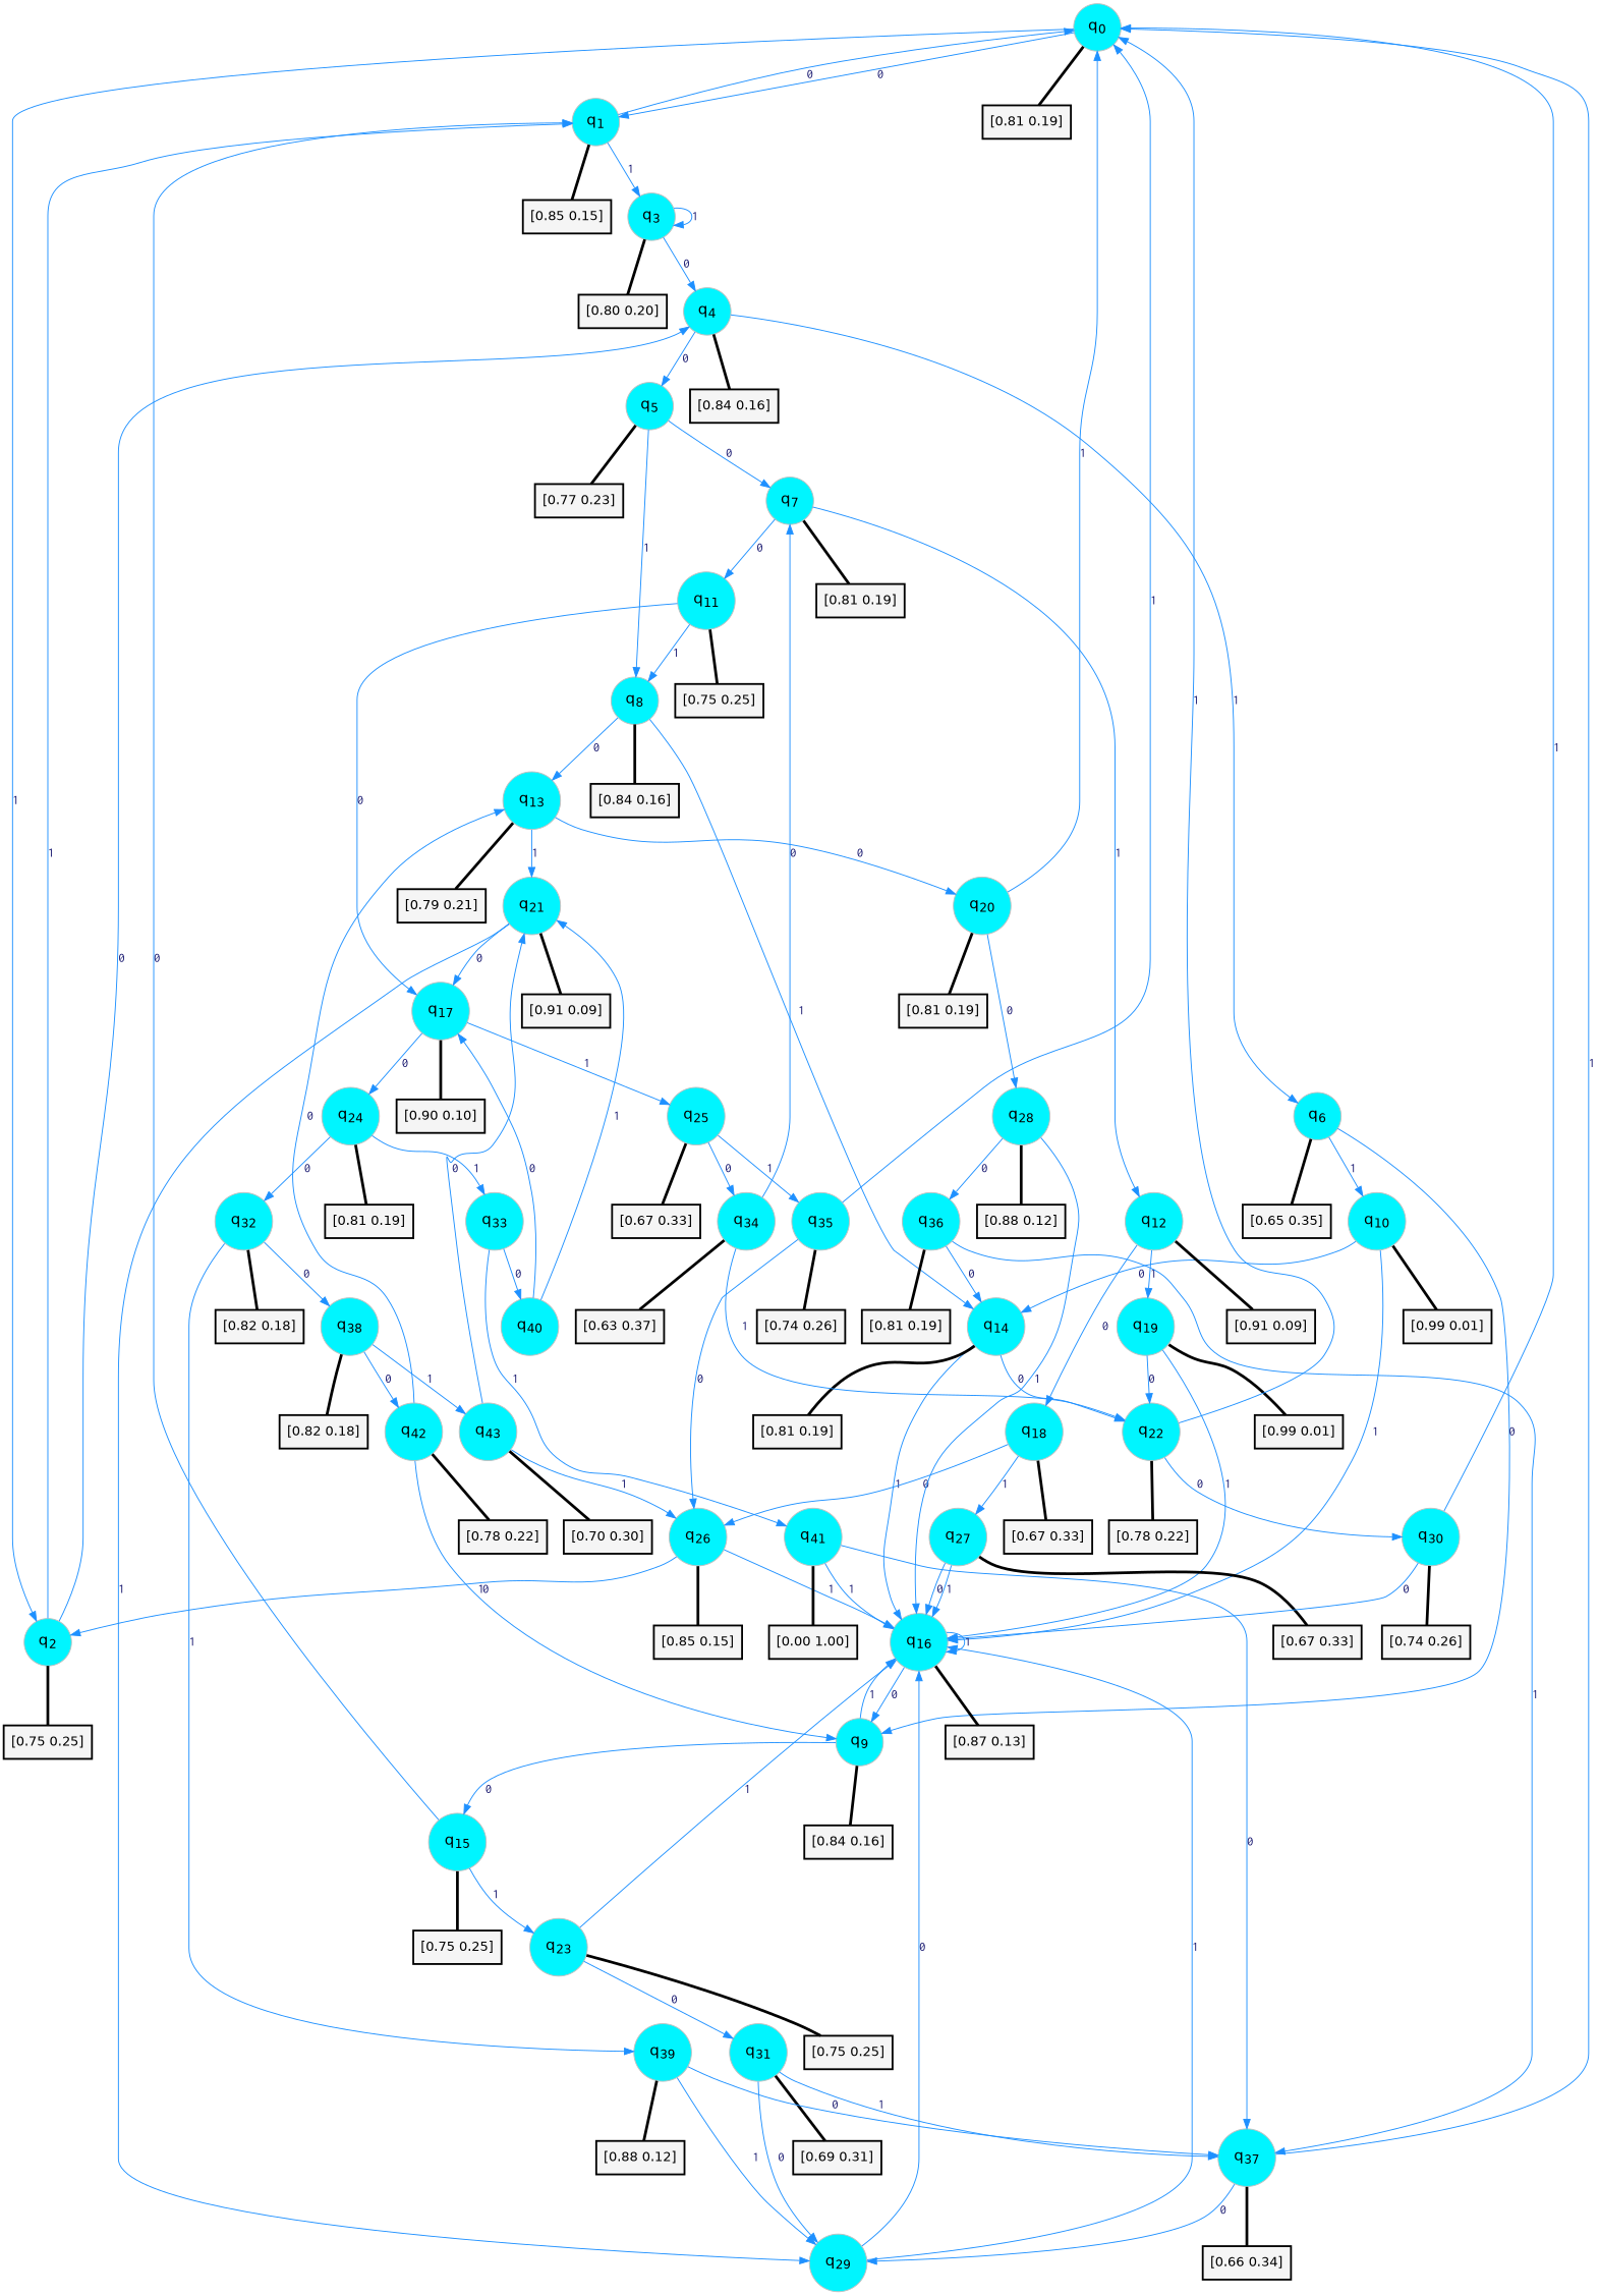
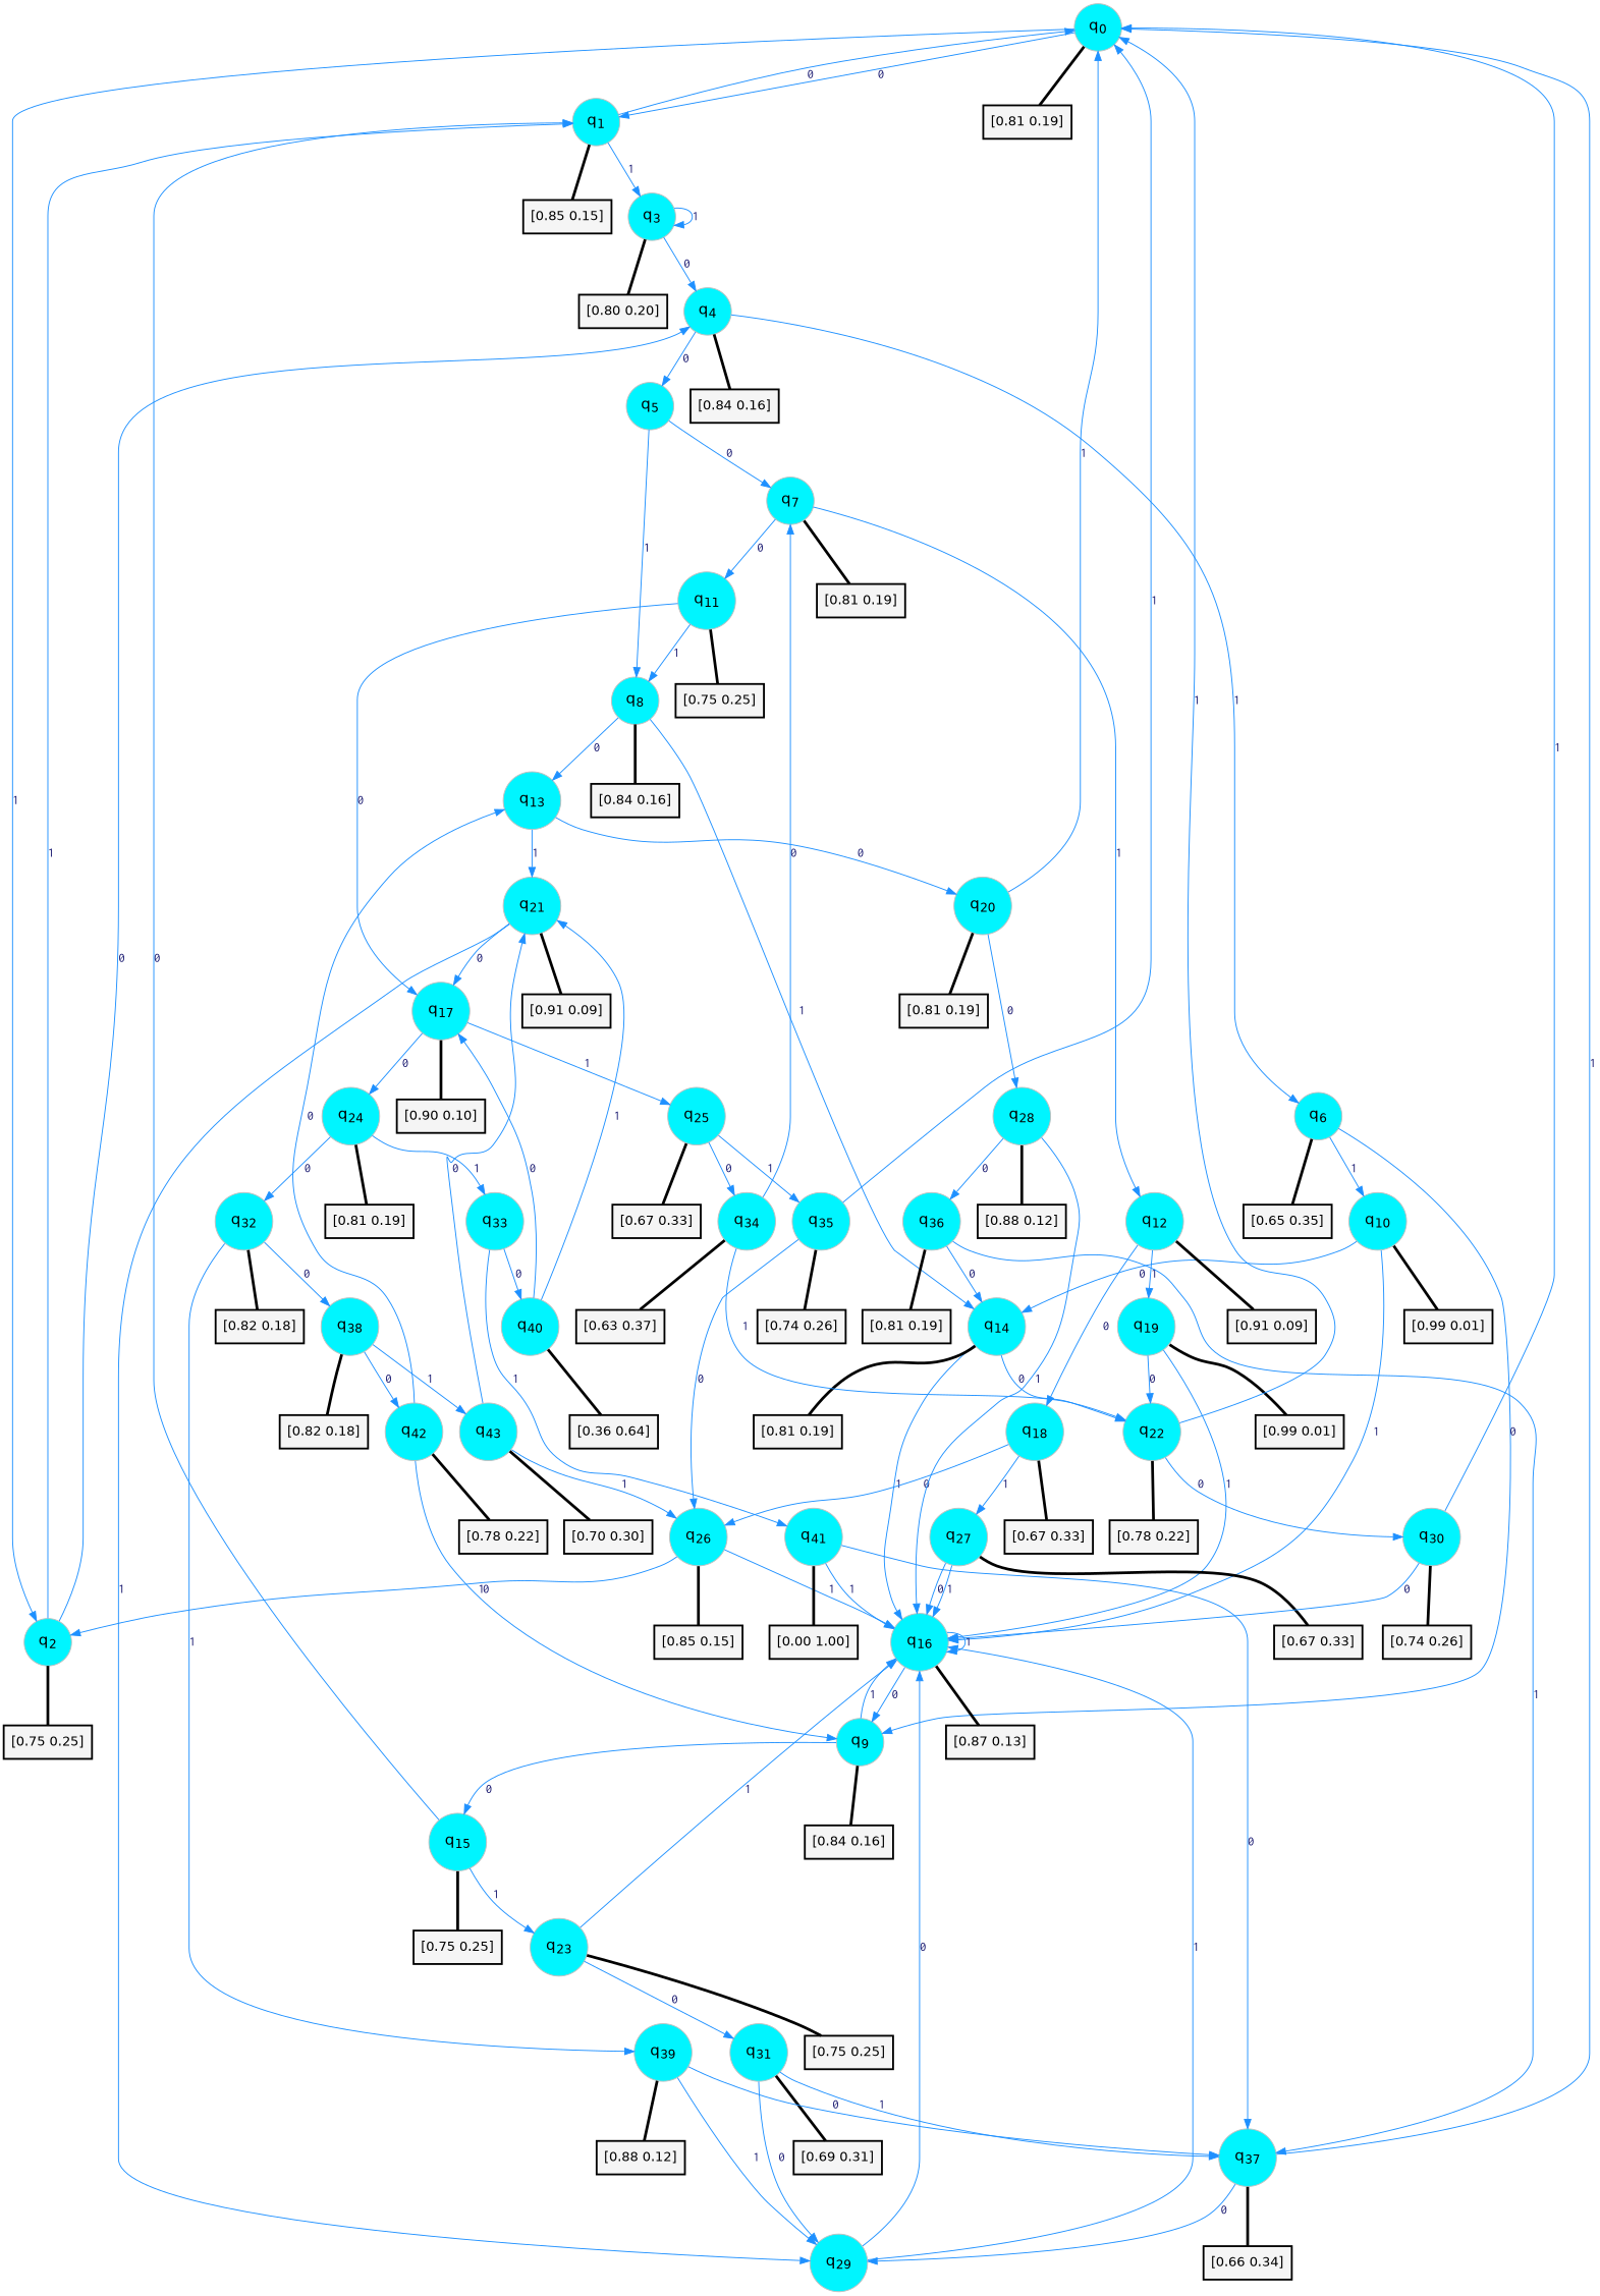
  digraph {
    rankdir=TD
    node [color=gray fillcolor=turquoise1 fontcolor=black fontname=Helvetica fontsize=16 fontweight=bold shape=circle style=filled]
    edge [arrowsize=1 color=dodgerblue1 fontcolor=midnightblue fontname=courier fontweight=bold penwidth=1 style=solid weight=20]
    n1 [label=<q<SUB>0</SUB>>]
    n2 [label=<q<SUB>1</SUB>>]
    n3 [label=<q<SUB>2</SUB>>]
    n4 [color=black fillcolor=whitesmoke fontsize=14 label="[0.81 0.19]" penwidth=2 shape=box]
    n5 [label=<q<SUB>3</SUB>>]
    n6 [color=black fillcolor=whitesmoke fontsize=14 label="[0.85 0.15]" penwidth=2 shape=box]
    n7 [label=<q<SUB>4</SUB>>]
    n8 [color=black fillcolor=whitesmoke fontsize=14 label="[0.75 0.25]" penwidth=2 shape=box]
    n9 [color=black fillcolor=whitesmoke fontsize=14 label="[0.80 0.20]" penwidth=2 shape=box]
    n10 [label=<q<SUB>5</SUB>>]
    n11 [label=<q<SUB>6</SUB>>]
    n12 [color=black fillcolor=whitesmoke fontsize=14 label="[0.84 0.16]" penwidth=2 shape=box]
    n13 [label=<q<SUB>7</SUB>>]
    n14 [label=<q<SUB>8</SUB>>]
-   n15 [color=black fillcolor=whitesmoke fontsize=14 label="[0.77 0.23]" penwidth=2 shape=box]
    n16 [label=<q<SUB>9</SUB>>]
    n17 [label=<q<SUB>10</SUB>>]
    n18 [color=black fillcolor=whitesmoke fontsize=14 label="[0.65 0.35]" penwidth=2 shape=box]
    n19 [label=<q<SUB>11</SUB>>]
    n20 [label=<q<SUB>12</SUB>>]
    n21 [color=black fillcolor=whitesmoke fontsize=14 label="[0.81 0.19]" penwidth=2 shape=box]
    n22 [label=<q<SUB>13</SUB>>]
    n23 [label=<q<SUB>14</SUB>>]
    n24 [color=black fillcolor=whitesmoke fontsize=14 label="[0.84 0.16]" penwidth=2 shape=box]
    n25 [label=<q<SUB>15</SUB>>]
    n26 [label=<q<SUB>16</SUB>>]
    n27 [color=black fillcolor=whitesmoke fontsize=14 label="[0.84 0.16]" penwidth=2 shape=box]
    n28 [color=black fillcolor=whitesmoke fontsize=14 label="[0.99 0.01]" penwidth=2 shape=box]
    n29 [label=<q<SUB>17</SUB>>]
    n30 [color=black fillcolor=whitesmoke fontsize=14 label="[0.75 0.25]" penwidth=2 shape=box]
    n31 [label=<q<SUB>18</SUB>>]
    n32 [label=<q<SUB>19</SUB>>]
    n33 [color=black fillcolor=whitesmoke fontsize=14 label="[0.91 0.09]" penwidth=2 shape=box]
    n34 [label=<q<SUB>20</SUB>>]
    n35 [label=<q<SUB>21</SUB>>]
-   n36 [color=black fillcolor=whitesmoke fontsize=14 label="[0.79 0.21]" penwidth=2 shape=box]
    n37 [label=<q<SUB>22</SUB>>]
    n38 [color=black fillcolor=whitesmoke fontsize=14 label="[0.81 0.19]" penwidth=2 shape=box]
    n39 [label=<q<SUB>23</SUB>>]
    n40 [color=black fillcolor=whitesmoke fontsize=14 label="[0.75 0.25]" penwidth=2 shape=box]
    n41 [color=black fillcolor=whitesmoke fontsize=14 label="[0.87 0.13]" penwidth=2 shape=box]
    n42 [label=<q<SUB>24</SUB>>]
    n43 [label=<q<SUB>25</SUB>>]
    n44 [color=black fillcolor=whitesmoke fontsize=14 label="[0.90 0.10]" penwidth=2 shape=box]
    n45 [label=<q<SUB>26</SUB>>]
    n46 [label=<q<SUB>27</SUB>>]
    n47 [color=black fillcolor=whitesmoke fontsize=14 label="[0.67 0.33]" penwidth=2 shape=box]
    n48 [color=black fillcolor=whitesmoke fontsize=14 label="[0.99 0.01]" penwidth=2 shape=box]
    n49 [label=<q<SUB>28</SUB>>]
    n50 [color=black fillcolor=whitesmoke fontsize=14 label="[0.81 0.19]" penwidth=2 shape=box]
    n51 [label=<q<SUB>29</SUB>>]
    n52 [color=black fillcolor=whitesmoke fontsize=14 label="[0.91 0.09]" penwidth=2 shape=box]
    n53 [label=<q<SUB>30</SUB>>]
    n54 [color=black fillcolor=whitesmoke fontsize=14 label="[0.78 0.22]" penwidth=2 shape=box]
    n55 [label=<q<SUB>31</SUB>>]
    n56 [color=black fillcolor=whitesmoke fontsize=14 label="[0.75 0.25]" penwidth=2 shape=box]
    n57 [label=<q<SUB>32</SUB>>]
    n58 [label=<q<SUB>33</SUB>>]
    n59 [color=black fillcolor=whitesmoke fontsize=14 label="[0.81 0.19]" penwidth=2 shape=box]
    n60 [label=<q<SUB>34</SUB>>]
    n61 [label=<q<SUB>35</SUB>>]
    n62 [color=black fillcolor=whitesmoke fontsize=14 label="[0.67 0.33]" penwidth=2 shape=box]
    n63 [color=black fillcolor=whitesmoke fontsize=14 label="[0.85 0.15]" penwidth=2 shape=box]
    n64 [color=black fillcolor=whitesmoke fontsize=14 label="[0.67 0.33]" penwidth=2 shape=box]
    n65 [label=<q<SUB>36</SUB>>]
    n66 [color=black fillcolor=whitesmoke fontsize=14 label="[0.88 0.12]" penwidth=2 shape=box]
    n67 [color=black fillcolor=whitesmoke fontsize=14 label="[0.74 0.26]" penwidth=2 shape=box]
    n68 [label=<q<SUB>37</SUB>>]
    n69 [color=black fillcolor=whitesmoke fontsize=14 label="[0.69 0.31]" penwidth=2 shape=box]
    n70 [label=<q<SUB>38</SUB>>]
    n71 [label=<q<SUB>39</SUB>>]
    n72 [color=black fillcolor=whitesmoke fontsize=14 label="[0.82 0.18]" penwidth=2 shape=box]
    n73 [label=<q<SUB>40</SUB>>]
    n74 [label=<q<SUB>41</SUB>>]
    n75 [color=black fillcolor=whitesmoke fontsize=14 label="[0.63 0.37]" penwidth=2 shape=box]
    n76 [color=black fillcolor=whitesmoke fontsize=14 label="[0.74 0.26]" penwidth=2 shape=box]
    n77 [color=black fillcolor=whitesmoke fontsize=14 label="[0.81 0.19]" penwidth=2 shape=box]
    n78 [color=black fillcolor=whitesmoke fontsize=14 label="[0.66 0.34]" penwidth=2 shape=box]
    n79 [label=<q<SUB>42</SUB>>]
    n80 [label=<q<SUB>43</SUB>>]
    n81 [color=black fillcolor=whitesmoke fontsize=14 label="[0.82 0.18]" penwidth=2 shape=box]
    n82 [color=black fillcolor=whitesmoke fontsize=14 label="[0.88 0.12]" penwidth=2 shape=box]
+   n83 [color=black fillcolor=whitesmoke fontsize=14 label="[0.36 0.64]" penwidth=2 shape=box]
    n84 [color=black fillcolor=whitesmoke fontsize=14 label="[0.00 1.00]" penwidth=2 shape=box]
    n85 [color=black fillcolor=whitesmoke fontsize=14 label="[0.78 0.22]" penwidth=2 shape=box]
    n86 [color=black fillcolor=whitesmoke fontsize=14 label="[0.70 0.30]" penwidth=2 shape=box]
    n1 -> n2 [label=0]
    n1 -> n3 [label=1]
    n1 -> n4 [arrowhead=none color=black penwidth=3]
    n2 -> n1 [label=0]
    n2 -> n5 [label=1]
    n2 -> n6 [arrowhead=none color=black penwidth=3]
    n3 -> n2 [label=1]
    n3 -> n7 [label=0]
    n3 -> n8 [arrowhead=none color=black penwidth=3]
    n5 -> n5 [label=1]
    n5 -> n7 [label=0]
    n5 -> n9 [arrowhead=none color=black penwidth=3]
    n7 -> n10 [label=0]
    n7 -> n11 [label=1]
    n7 -> n12 [arrowhead=none color=black penwidth=3]
    n10 -> n13 [label=0]
    n10 -> n14 [label=1]
-   n10 -> n15 [arrowhead=none color=black penwidth=3]
    n11 -> n16 [label=0]
    n11 -> n17 [label=1]
    n11 -> n18 [arrowhead=none color=black penwidth=3]
    n13 -> n19 [label=0]
    n13 -> n20 [label=1]
    n13 -> n21 [arrowhead=none color=black penwidth=3]
    n14 -> n22 [label=0]
    n14 -> n23 [label=1]
    n14 -> n24 [arrowhead=none color=black penwidth=3]
    n16 -> n25 [label=0]
    n16 -> n26 [label=1]
    n16 -> n27 [arrowhead=none color=black penwidth=3]
    n17 -> n23 [label=0]
    n17 -> n26 [label=1]
    n17 -> n28 [arrowhead=none color=black penwidth=3]
    n19 -> n14 [label=1]
    n19 -> n29 [label=0]
    n19 -> n30 [arrowhead=none color=black penwidth=3]
    n20 -> n31 [label=0]
    n20 -> n32 [label=1]
    n20 -> n33 [arrowhead=none color=black penwidth=3]
    n22 -> n34 [label=0]
    n22 -> n35 [label=1]
-   n22 -> n36 [arrowhead=none color=black penwidth=3]
    n23 -> n26 [label=1]
    n23 -> n37 [label=0]
    n23 -> n38 [arrowhead=none color=black penwidth=3]
    n25 -> n2 [label=0]
    n25 -> n39 [label=1]
    n25 -> n40 [arrowhead=none color=black penwidth=3]
    n26 -> n16 [label=0]
    n26 -> n26 [label=1]
    n26 -> n41 [arrowhead=none color=black penwidth=3]
    n29 -> n42 [label=0]
    n29 -> n43 [label=1]
    n29 -> n44 [arrowhead=none color=black penwidth=3]
    n31 -> n45 [label=0]
    n31 -> n46 [label=1]
    n31 -> n47 [arrowhead=none color=black penwidth=3]
    n32 -> n26 [label=1]
    n32 -> n37 [label=0]
    n32 -> n48 [arrowhead=none color=black penwidth=3]
    n34 -> n1 [label=1]
    n34 -> n49 [label=0]
    n34 -> n50 [arrowhead=none color=black penwidth=3]
    n35 -> n29 [label=0]
    n35 -> n51 [label=1]
    n35 -> n52 [arrowhead=none color=black penwidth=3]
    n37 -> n1 [label=1]
    n37 -> n53 [label=0]
    n37 -> n54 [arrowhead=none color=black penwidth=3]
    n39 -> n26 [label=1]
    n39 -> n55 [label=0]
    n39 -> n56 [arrowhead=none color=black penwidth=3]
    n42 -> n57 [label=0]
    n42 -> n58 [label=1]
    n42 -> n59 [arrowhead=none color=black penwidth=3]
    n43 -> n60 [label=0]
    n43 -> n61 [label=1]
    n43 -> n62 [arrowhead=none color=black penwidth=3]
    n45 -> n3 [label=0]
    n45 -> n26 [label=1]
    n45 -> n63 [arrowhead=none color=black penwidth=3]
    n46 -> n26 [label=0]
    n46 -> n26 [label=1]
    n46 -> n64 [arrowhead=none color=black penwidth=3]
    n49 -> n26 [label=1]
    n49 -> n65 [label=0]
    n49 -> n66 [arrowhead=none color=black penwidth=3]
    n51 -> n26 [label=0]
    n51 -> n26 [label=1]
    n53 -> n1 [label=1]
    n53 -> n26 [label=0]
    n53 -> n67 [arrowhead=none color=black penwidth=3]
    n55 -> n51 [label=0]
    n55 -> n68 [label=1]
    n55 -> n69 [arrowhead=none color=black penwidth=3]
    n57 -> n70 [label=0]
    n57 -> n71 [label=1]
    n57 -> n72 [arrowhead=none color=black penwidth=3]
    n58 -> n73 [label=0]
    n58 -> n74 [label=1]
    n60 -> n13 [label=0]
    n60 -> n37 [label=1]
    n60 -> n75 [arrowhead=none color=black penwidth=3]
    n61 -> n1 [label=1]
    n61 -> n45 [label=0]
    n61 -> n76 [arrowhead=none color=black penwidth=3]
    n65 -> n23 [label=0]
    n65 -> n68 [label=1]
    n65 -> n77 [arrowhead=none color=black penwidth=3]
    n68 -> n1 [label=1]
    n68 -> n51 [label=0]
    n68 -> n78 [arrowhead=none color=black penwidth=3]
    n70 -> n79 [label=0]
    n70 -> n80 [label=1]
    n70 -> n81 [arrowhead=none color=black penwidth=3]
    n71 -> n51 [label=1]
    n71 -> n68 [label=0]
    n71 -> n82 [arrowhead=none color=black penwidth=3]
    n73 -> n29 [label=0]
    n73 -> n35 [label=1]
+   n73 -> n83 [arrowhead=none color=black penwidth=3]
    n74 -> n26 [label=1]
    n74 -> n68 [label=0]
    n74 -> n84 [arrowhead=none color=black penwidth=3]
    n79 -> n16 [label=1]
    n79 -> n22 [label=0]
    n79 -> n85 [arrowhead=none color=black penwidth=3]
    n80 -> n35 [label=0]
    n80 -> n45 [label=1]
    n80 -> n86 [arrowhead=none color=black penwidth=3]
  }
